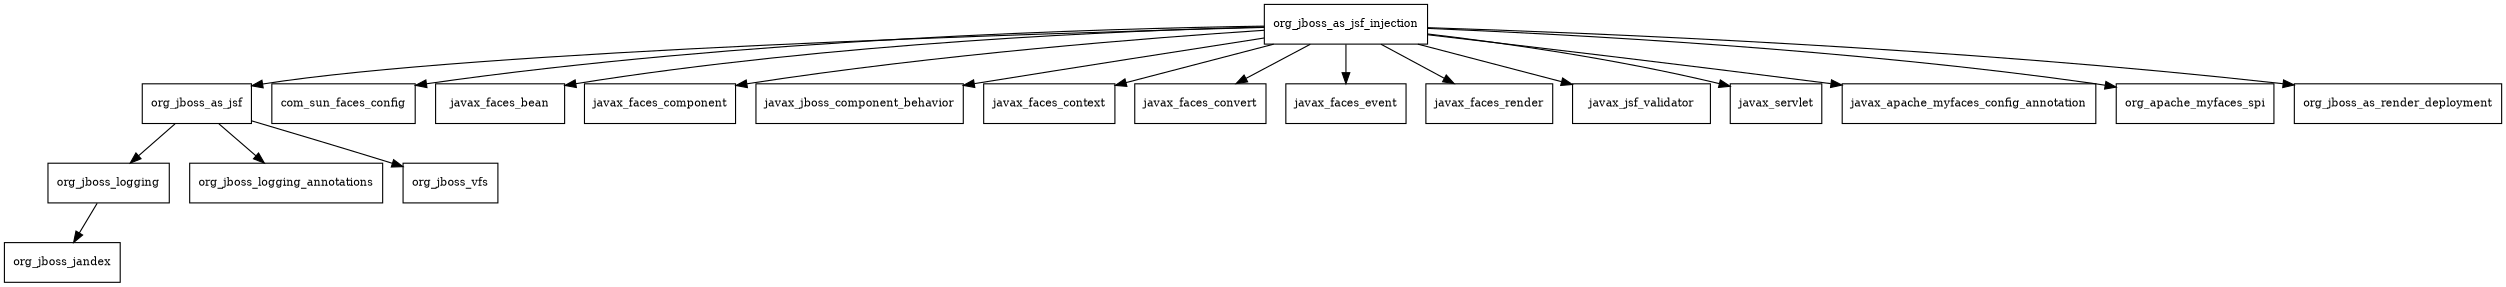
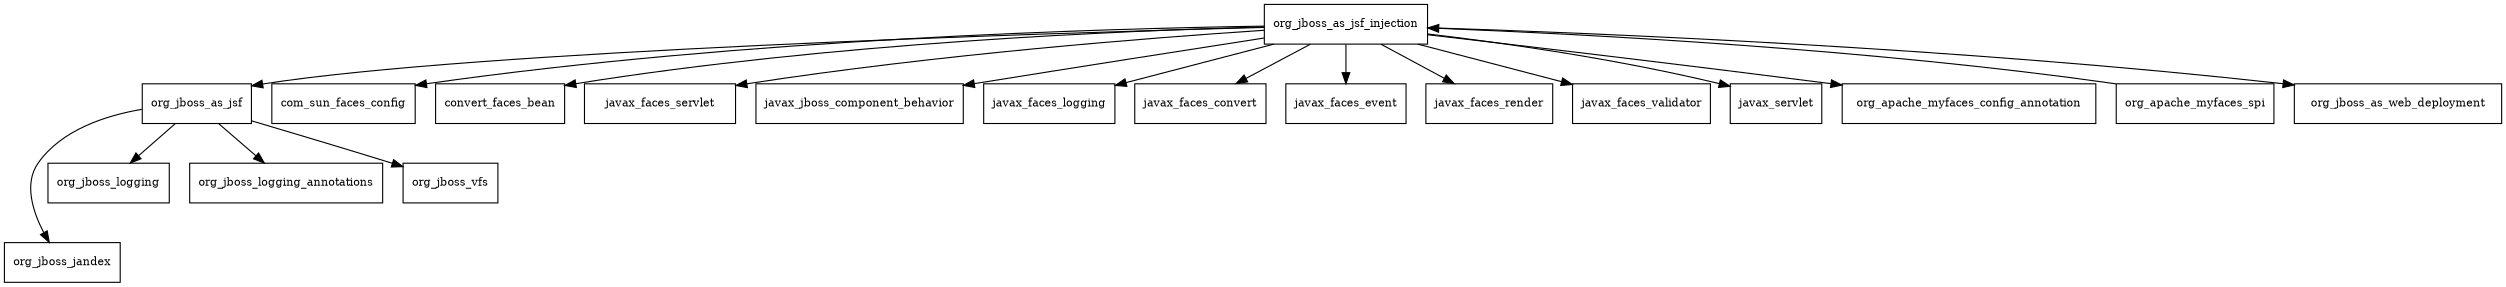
  digraph {
    node [fontsize=10.0 shape=box]
    org_jboss_as_jsf
    org_jboss_jandex
    org_jboss_logging
    org_jboss_logging_annotations
    org_jboss_vfs
    org_jboss_as_jsf_injection
    n7 [label=com_sun_faces_config]
-   javax_faces_bean
-   javax_faces_component
+   javax_faces_bean [label=convert_faces_bean]
+   javax_faces_component [label=javax_faces_servlet]
    n10 [label=javax_jboss_component_behavior]
-   javax_faces_context
+   javax_faces_context [label=javax_faces_logging]
    javax_faces_convert
    javax_faces_event
    javax_faces_render
-   javax_faces_validator [label=javax_jsf_validator]
+   javax_faces_validator
    javax_servlet
-   org_apache_myfaces_config_annotation [label=javax_apache_myfaces_config_annotation]
+   org_apache_myfaces_config_annotation
    org_apache_myfaces_spi
-   org_jboss_as_web_deployment [label=org_jboss_as_render_deployment]
-   org_jboss_logging -> org_jboss_jandex
+   org_jboss_as_web_deployment
+   org_jboss_as_jsf -> org_jboss_jandex
    org_jboss_as_jsf -> org_jboss_logging
    org_jboss_as_jsf -> org_jboss_logging_annotations
    org_jboss_as_jsf -> org_jboss_vfs
    org_jboss_as_jsf_injection -> org_jboss_as_jsf
    org_jboss_as_jsf_injection -> n7
    org_jboss_as_jsf_injection -> javax_faces_bean
    org_jboss_as_jsf_injection -> javax_faces_component
    org_jboss_as_jsf_injection -> n10
    org_jboss_as_jsf_injection -> javax_faces_context
    org_jboss_as_jsf_injection -> javax_faces_convert
    org_jboss_as_jsf_injection -> javax_faces_event
    org_jboss_as_jsf_injection -> javax_faces_render
    org_jboss_as_jsf_injection -> javax_faces_validator
    org_jboss_as_jsf_injection -> javax_servlet
    org_jboss_as_jsf_injection -> org_apache_myfaces_config_annotation
-   org_jboss_as_jsf_injection -> org_apache_myfaces_spi
+   org_apache_myfaces_spi -> org_jboss_as_jsf_injection
    org_jboss_as_jsf_injection -> org_jboss_as_web_deployment
  }
